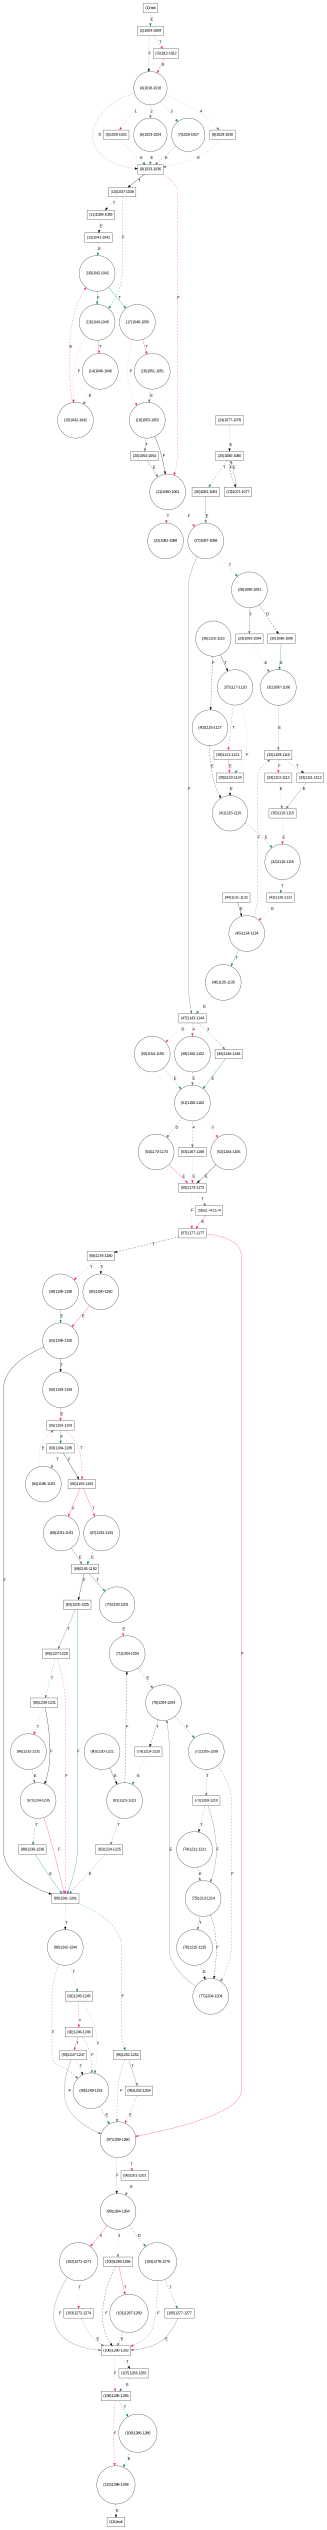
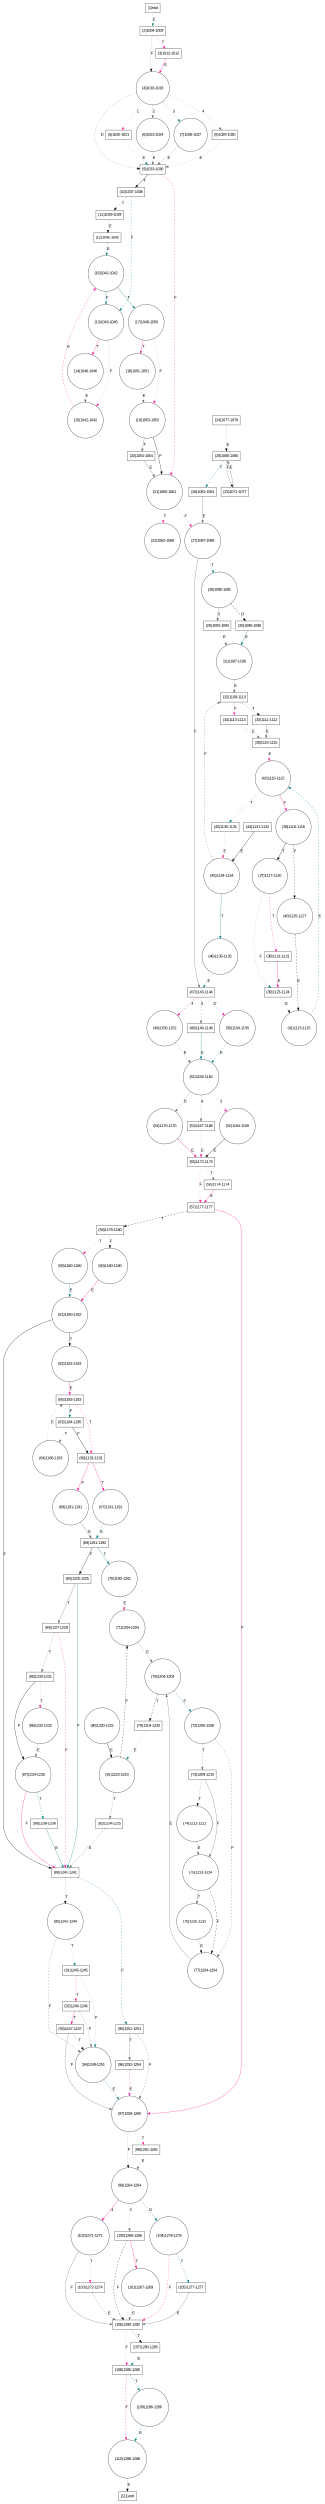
  digraph {
    fontname="Liberation Sans"
    node [fontname="Liberation Sans" shape=box]
    edge [color=gray40 fontname="Liberation Sans" style=dashed]
    n1 [label="(1)root"]
    n2 [label="(2)1004-1009"]
    n3 [label="(3)1012-1012"]
    n4 [label="(4)1018-1018" shape=circle]
    n5 [label="(5)1020-1021"]
    n6 [label="(6)1023-1024" shape=circle]
    n7 [label="(7)1026-1027" shape=circle]
    n8 [label="(8)1029-1030"]
    n9 [label="(9)1033-1036"]
    n10 [label="(10)1037-1038"]
    n11 [label="(21)1060-1061" shape=circle]
    n12 [label="(11)1039-1039"]
    n13 [label="(13)1043-1045" shape=circle]
    n14 [label="(22)1062-1068" shape=circle]
    n15 [label="(27)1087-1088" shape=circle]
    n16 [label="(12)1041-1042"]
    n17 [label="(16)1042-1042" shape=circle]
    n18 [label="(17)1049-1050" shape=circle]
    n19 [label="(14)1046-1046" shape=circle]
    n20 [label="(15)1042-1042" shape=circle]
    n21 [label="(19)1053-1053" shape=circle]
    n22 [label="(18)1051-1051" shape=circle]
    n23 [label="(20)1054-1054"]
    n24 [label="(28)1090-1091" shape=circle]
    n25 [label="(47)1143-1144"]
    n26 [label="(23)1071-1077"]
    n27 [label="(25)1080-1080"]
    n28 [label="(26)1081-1081"]
    n29 [label="(24)1077-1078"]
    n30 [label="(29)1093-1094"]
    n31 [label="(30)1096-1096"]
    n32 [label="(50)1154-1155" shape=circle]
    n33 [label="(49)1150-1152" shape=circle]
    n34 [label="(48)1146-1148"]
    n35 [label="(31)1097-1106" shape=circle]
    n36 [label="(32)1109-1110"]
    n37 [label="(34)1113-1113"]
    n38 [label="(33)1111-1112"]
    n39 [label="(35)1115-1115"]
    n40 [label="(42)1115-1115" shape=circle]
    n41 [label="(36)1116-1116" shape=circle]
    n42 [label="(43)1130-1131"]
    n43 [label="(38)1121-1121"]
    n44 [label="(39)1123-1124"]
    n45 [label="(41)1115-1115" shape=circle]
    n46 [label="(37)1117-1120" shape=circle]
    n47 [label="(40)1125-1127" shape=circle]
    n48 [label="(45)1134-1134" shape=circle]
    n49 [label="(46)1135-1135" shape=circle]
    n50 [label="(51)1158-1162" shape=circle]
    n51 [label="(44)1131-1132"]
    n52 [label="(54)1170-1170" shape=circle]
    n53 [label="(53)1167-1168"]
    n54 [label="(52)1164-1165" shape=circle]
    n55 [label="(55)1173-1173"]
    n56 [label="(57)1177-1177"]
    n57 [label="(56)1174-1174"]
    n58 [label="(58)1178-1180"]
    n59 [label="(97)1258-1260" shape=circle]
    n60 [label="(59)1180-1180" shape=circle]
    n61 [label="(61)1180-1182" shape=circle]
    n62 [label="(62)1183-1183" shape=circle]
    n63 [label="(89)1241-1241"]
    n64 [label="(60)1180-1180" shape=circle]
    n65 [label="(98)1261-1261"]
    n66 [label="(99)1264-1264" shape=circle]
    n67 [label="(63)1184-1185"]
    n68 [label="(64)1186-1183" shape=circle]
    n69 [label="(66)1191-1191"]
    n70 [label="(65)1183-1183"]
    n71 [label="(68)1191-1191" shape=circle]
    n72 [label="(67)1191-1191" shape=circle]
    n73 [label="(95)1251-1251"]
    n74 [label="(90)1242-1244" shape=circle]
    n75 [label="(69)1191-1192"]
    n76 [label="(70)1193-1201" shape=circle]
    n77 [label="(83)1225-1225"]
    n78 [label="(71)1204-1204" shape=circle]
    n79 [label="(84)1227-1229"]
    n80 [label="(78)1204-1204" shape=circle]
    n81 [label="(79)1219-1220"]
    n82 [label="(72)1205-1208" shape=circle]
    n83 [label="(76)1215-1215" shape=circle]
    n84 [label="(77)1204-1204" shape=circle]
    n85 [label="(81)1223-1223" shape=circle]
    n86 [label="(73)1209-1210"]
    n87 [label="(82)1224-1225"]
    n88 [label="(74)1211-1211" shape=circle]
    n89 [label="(75)1213-1214" shape=circle]
    n90 [label="(85)1230-1231"]
    n91 [label="(87)1234-1235" shape=circle]
    n92 [label="(86)1232-1232" shape=circle]
    n93 [label="(88)1236-1236"]
    n94 [label="(80)1220-1221" shape=circle]
    n95 [label="(93)1247-1247"]
    n96 [label="(94)1249-1251" shape=circle]
    n97 [label="(92)1246-1246"]
    n98 [label="(96)1252-1254"]
    n99 [label="(91)1245-1245"]
    n100 [label="(102)1271-1271" shape=circle]
    n101 [label="(103)1272-1274"]
    n102 [label="(106)1280-1282"]
    n103 [label="(108)1285-1285"]
    n104 [label="(107)1283-1283"]
    n105 [label="(100)1266-1266"]
    n106 [label="(101)1267-1269" shape=circle]
    n107 [label="(104)1276-1276" shape=circle]
    n108 [label="(105)1277-1277"]
    n109 [label="(110)1288-1288" shape=circle]
    n110 [label="(111)exit"]
    n111 [label="(109)1286-1286" shape=circle]
    n1 -> n2 [color=teal label=E style=dotted]
    n2 -> n3 [color=deeppink label=T]
    n2 -> n4 [color=black label=F style=dotted]
    n3 -> n4 [color=deeppink label=E style=solid]
    n4 -> n5 [color=deeppink label=1 style=dotted]
    n4 -> n6 [label=2]
    n4 -> n7 [color=teal label=3 style=dotted]
    n4 -> n8 [label=4 style=dotted]
    n4 -> n9 [color=black label=D style=dotted]
    n5 -> n9 [color=teal label=E style=dotted]
    n6 -> n9 [label=E style=dotted]
    n7 -> n9 [label=E]
    n8 -> n9 [label=E style=dotted]
    n9 -> n10 [color=black label=T style=solid]
    n9 -> n11 [color=deeppink label=F]
    n10 -> n12 [color=black label=T style=dotted]
    n10 -> n13 [color=teal label=F]
    n11 -> n14 [color=deeppink label=T style=dotted]
    n11 -> n15 [color=deeppink label=F style=dotted]
    n12 -> n16 [color=black label=E style=dotted]
    n13 -> n19 [color=deeppink label=T style=solid]
    n13 -> n20 [color=deeppink label=F style=dotted]
    n15 -> n24 [color=teal label=T style=dotted]
    n15 -> n25 [label=F style=solid]
    n16 -> n17 [color=teal label=E]
    n17 -> n13 [color=teal label=F style=solid]
    n17 -> n18 [color=teal label=T style=solid]
    n18 -> n21 [color=deeppink label=F style=dotted]
    n18 -> n22 [color=deeppink label=T style=solid]
    n19 -> n20 [label=E style=dotted]
    n20 -> n17 [color=deeppink label=E]
    n21 -> n11 [color=black label=F style=solid]
    n21 -> n23 [label=T style=solid]
    n22 -> n21 [label=E]
    n23 -> n11 [label=E style=solid]
    n24 -> n30 [label=3 style=solid]
    n24 -> n31 [color=black label=D]
    n25 -> n32 [color=deeppink label=D style=dotted]
    n25 -> n33 [color=deeppink label=4]
    n25 -> n34 [label=3]
    n26 -> n27 [label=E style=solid]
    n27 -> n26 [color=black label=F]
    n27 -> n28 [color=teal label=T]
    n28 -> n15 [label=E style=solid]
    n29 -> n27 [color=black label=E style=dotted]
    n30 -> n35 [label=E style=dotted]
    n31 -> n35 [color=teal label=E style=solid]
    n32 -> n50 [color=teal label=E]
    n33 -> n50 [label=E]
    n34 -> n50 [color=teal label=E style=solid]
    n35 -> n36 [label=E]
    n36 -> n37 [color=deeppink label=F]
    n36 -> n38 [color=black label=T style=dotted]
    n37 -> n39 [label=E style=dotted]
    n38 -> n39 [label=E style=solid]
    n39 -> n40 [color=deeppink label=E style=dotted]
+   n40 -> n41 [color=deeppink label=F style=solid]
    n40 -> n42 [color=teal label=T style=dotted]
    n41 -> n46 [color=black label=T style=solid]
    n41 -> n47 [color=black label=F]
    n42 -> n48 [color=deeppink label=E style=dotted]
    n43 -> n44 [color=deeppink label=E style=solid]
    n44 -> n45 [color=black label=E style=dotted]
    n45 -> n40 [color=teal label=E]
    n46 -> n43 [color=deeppink label=T]
    n46 -> n44 [color=teal label=F style=dotted]
    n47 -> n45 [color=black label=E]
    n48 -> n36 [label=F]
    n48 -> n49 [color=teal label=T style=solid]
    n49 -> n25 [color=teal label=E style=dotted]
    n50 -> n52 [label=D]
    n50 -> n53 [label=4]
    n50 -> n54 [color=deeppink label=3 style=dotted]
    n51 -> n48 [color=black label=E style=solid]
    n52 -> n55 [color=deeppink label=E style=solid]
    n53 -> n55 [color=deeppink label=E style=dotted]
    n54 -> n55 [color=black label=E style=solid]
    n55 -> n56 [color=deeppink label=F style=dotted]
    n55 -> n57 [label=T style=dotted]
    n56 -> n58 [color=black label=T]
    n56 -> n59 [color=deeppink label=F style=solid]
    n57 -> n56 [color=deeppink label=E style=solid]
    n58 -> n60 [color=deeppink label=T style=dotted]
    n58 -> n64 [color=black label=F style=dotted]
    n59 -> n65 [color=deeppink label=T style=dotted]
    n59 -> n66 [color=black label=F style=dotted]
    n60 -> n61 [color=teal label=E style=solid]
    n61 -> n62 [color=black label=T style=solid]
    n61 -> n63 [color=black label=F style=solid]
    n62 -> n70 [color=deeppink label=E style=solid]
    n63 -> n73 [color=teal label=F]
    n63 -> n74 [color=black label=T style=dotted]
    n64 -> n61 [color=deeppink label=E style=solid]
    n65 -> n66 [label=E style=dotted]
    n66 -> n100 [color=deeppink label=4 style=solid]
    n66 -> n105 [label=3 style=dotted]
    n66 -> n107 [color=teal label=D]
    n67 -> n68 [label=T style=dotted]
    n67 -> n69 [color=black label=F style=solid]
    n68 -> n70 [label=E style=dotted]
    n69 -> n71 [color=deeppink label=F style=solid]
    n69 -> n72 [color=deeppink label=T style=solid]
    n70 -> n67 [color=teal label=F style=solid]
    n70 -> n69 [color=deeppink label=T]
    n71 -> n75 [label=E style=solid]
    n72 -> n75 [color=teal label=E]
    n73 -> n59 [label=F]
    n73 -> n98 [label=T style=solid]
    n74 -> n96 [label=F]
    n74 -> n99 [color=teal label=T style=dotted]
    n75 -> n76 [color=teal label=T style=solid]
    n75 -> n77 [color=black label=F style=solid]
    n76 -> n78 [color=deeppink label=E style=dotted]
    n77 -> n63 [color=teal label=F style=solid]
    n77 -> n79 [label=T style=solid]
    n78 -> n80 [label=E]
    n79 -> n63 [color=deeppink label=F]
    n79 -> n90 [label=T]
    n80 -> n81 [color=black label=T]
    n80 -> n82 [color=teal label=F]
    n81 -> n85 [color=teal label=E style=dotted]
    n82 -> n84 [label=F]
    n82 -> n86 [label=T]
    n83 -> n84 [color=black label=E style=dotted]
    n84 -> n80 [label=E style=solid]
    n85 -> n78 [color=black label=F]
    n85 -> n87 [label=T]
    n86 -> n88 [color=black label=T style=dotted]
    n86 -> n89 [label=F style=solid]
    n87 -> n63 [label=E]
    n88 -> n89 [label=E]
    n89 -> n83 [label=T style=solid]
    n89 -> n84 [color=black label=F]
    n90 -> n91 [color=black label=F style=solid]
    n90 -> n92 [color=deeppink label=T style=dotted]
    n91 -> n63 [color=deeppink label=F style=solid]
    n91 -> n93 [color=teal label=T]
    n92 -> n91 [label=E]
    n93 -> n63 [color=teal label=E style=solid]
    n94 -> n85 [color=black label=E style=solid]
    n95 -> n59 [label=F style=solid]
    n95 -> n96 [color=black label=T style=dotted]
    n96 -> n59 [color=teal label=E]
    n97 -> n95 [color=deeppink label=T style=solid]
    n97 -> n96 [label=F]
    n98 -> n59 [color=deeppink label=E]
    n99 -> n96 [color=teal label=F style=dotted]
    n99 -> n97 [color=deeppink label=T]
    n100 -> n101 [color=deeppink label=T style=dotted]
    n100 -> n102 [label=F style=solid]
    n101 -> n102 [label=E]
    n102 -> n103 [color=deeppink label=F style=dotted]
    n102 -> n104 [color=black label=T style=dotted]
    n103 -> n109 [color=deeppink label=F]
    n103 -> n111 [color=teal label=T]
    n104 -> n103 [color=teal label=E style=dotted]
    n105 -> n102 [color=black label=F]
    n105 -> n106 [color=deeppink label=T style=solid]
    n106 -> n102 [label=E]
    n107 -> n102 [color=deeppink label=F]
    n107 -> n108 [color=teal label=T]
    n108 -> n102 [label=E style=solid]
    n109 -> n110 [color=black label=E style=dotted]
    n111 -> n109 [color=teal label=E]
  }
